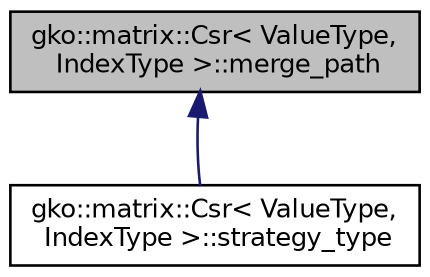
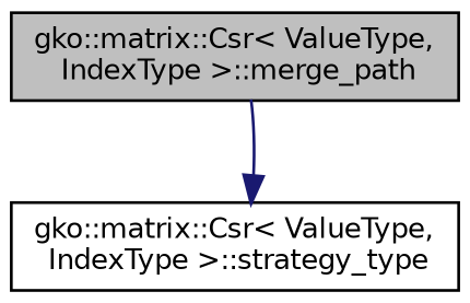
  digraph {
    node [color=black fontname=Helvetica fontsize=10 shape=record style=filled]
    n1 [fillcolor=grey75 fontcolor=black height=0.2 label="gko::matrix::Csr\< ValueType,\l IndexType \>::merge_path" width=0.4]
    n2 [fillcolor=white height=0.2 label="gko::matrix::Csr\< ValueType,\l IndexType \>::strategy_type" width=0.4]
-   n1 -> n2 [color=midnightblue dir=back fontname=Helvetica fontsize=10 labelfontname=Helvetica labelfontsize=10 style=solid]
+   n2 -> n1 [color=midnightblue dir=back fontname=Helvetica fontsize=10 labelfontname=Helvetica labelfontsize=10 style=solid]
  }
